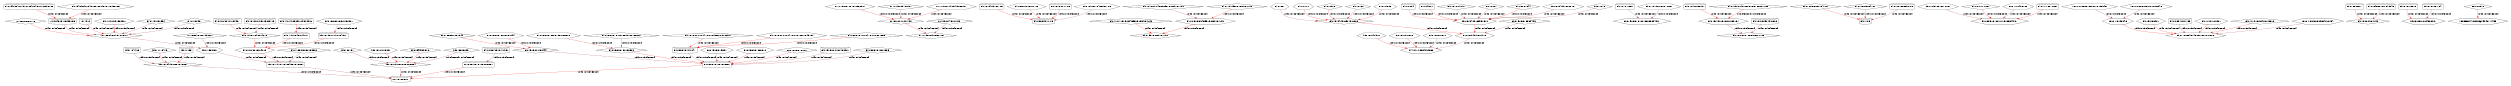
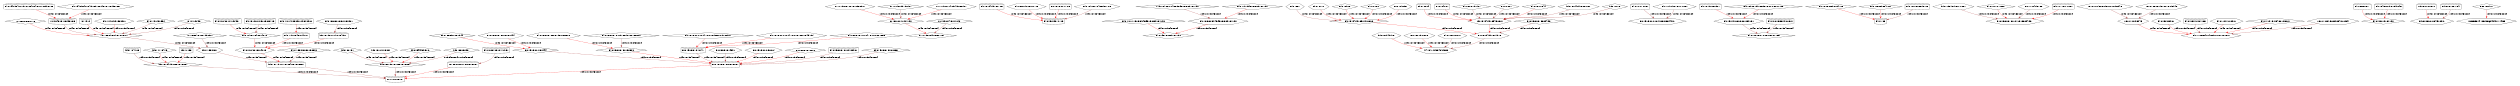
  digraph {
    fontname="DejaVu Sans Mono"
    rankdir=TB
    node [color=black fontname="DejaVu Sans Mono" shape=diamond]
    edge [arrowhead=vee color=red fontname="DejaVu Sans Mono"]
    "ero:EnergyParameter" [shape=cylinder]
    "ero:EnergyTariff"
    "ssn:Property" [shape=cylinder]
    "om:Unit_exponentiation" [shape=hexagon]
    "om:Compound_unit"
    "om:Unit_of_measure"
    "eko:BuildingType" [shape=cylinder]
    "eko:EntityType" [shape=cylinder]
    "eko:FeedInTariff"
    "eko:RenewableGeneratingUnit" [shape=hexagon]
-   "eko:PhotovoltaicGeneratingUnit"
+   "eko:PhotovoltaicGeneratingUnit" [label="unit:PhotovoltaicGeneratingUnit"]
    "eko:GeneratingUnit"
    "ero:BuildingThing" [shape=hexagon]
    "eko:BuildingEquipment"
    "dul:PhysicalObject" [shape=hexagon]
    "eko:Fan" [shape=hexagon]
    "om:Singular_unit"
    "eko:EnergyDemandForecast" [shape=hexagon]
    "eko:EnergyForecast"
    "eko:PVSystem" [shape=cylinder]
    "ero:EnergyProducerFacility" [shape=hexagon]
    "bio:Volume" [shape=cylinder]
    "bio:BuildingParameter"
    "eko:EnergyProductionForecast"
    "eko:Pump" [shape=hexagon]
    "eko:Substation" [shape=cylinder]
    "eko:EquipmentContainer" [shape=hexagon]
    "eko:PowerSystemResource"
    "eko:Roof" [shape=cylinder]
    "bio:BuildingElement" [shape=hexagon]
    "eko:KPI" [shape=cylinder]
    "eko:OperationalKPI"
    "bio:LightingSystem" [shape=hexagon]
    "ero:EnergyConsumerFacility" [shape=hexagon]
    "wo:Temperature"
    "wo:WeatherPhenomenon"
    "bio:Weather" [shape=hexagon]
    "ero:EnergySupply" [shape=cylinder]
    "eko:IndoorComfort" [shape=hexagon]
    "eko:ThermalComfort"
    "bio:EnvironmentalParameter" [shape=cylinder]
    "eko:VisualComfort" [shape=cylinder]
    "mamo:Independent_variable" [shape=hexagon]
    "mamo:Variable" [shape=hexagon]
    "eko:KPICalculationComponent" [shape=hexagon]
    "eko:EnergySupplyFromSiteProduction"
    "bio:Power"
    "bio:EquipmentParameter"
    "ero:EnergyGain" [shape=hexagon]
    "eko:PowerEquipment" [shape=cylinder]
    "eko:WeatherForecast"
    "wo:SolarIrradiance" [shape=cylinder]
    "eko:Battery" [shape=cylinder]
    "eko:StoringUnit"
    "time:Instant" [shape=cylinder]
    "time:TemporalEntity" [shape=hexagon]
    "eko:EquipmentType" [shape=hexagon]
    "wo:Wind" [shape=cylinder]
    "eko:DHWSystem"
    "eko:Equation" [shape=hexagon]
    "bio:Building" [shape=hexagon]
    "eko:DistributedEnergyResource"
    "eko:WindDirection" [shape=hexagon]
    "eko:DatumSource" [shape=cylinder]
    "eko:IndoorHumidity" [shape=cylinder]
    "ero:EnergyType" [shape=cylinder]
    "ero:EnergyDemand" [shape=hexagon]
    "ero:EnergyCost"
    "eko:TacticalKPI"
    "eko:GlobalHorizontalSolarIrradiance" [shape=cylinder]
    "eko:CO2Concentration" [shape=hexagon]
    "bio:IndoorAirQuality" [shape=cylinder]
    "ero:Floor" [shape=cylinder]
    "bio:U-value"
    "bio:Area" [shape=cylinder]
    "eko:EnergySupplyFromExternalGrid" [shape=hexagon]
    "eko:Assumption" [shape=hexagon]
    "eko:Pipe"
    "eko:ExtWindow"
    "ero:Room"
    "eko:WindGeneratingUnit"
    "eko:IndoorTemperature" [shape=cylinder]
    "wo:WeatherCondition"
    "eko:Duct"
    "eko:WorkstationLighting" [shape=cylinder]
    "eko:EnergyProduction" [shape=cylinder]
    "eko:UniversalConstant"
    "eko:ExtWall"
    "eko:GlobalInclined41SolarIrradiance" [shape=hexagon]
    "bio:InputWatts" [shape=hexagon]
    "eko:Non-renewableGeneratingUnit"
    "om:Unit_division"
    "bio:BuildingStorey" [shape=hexagon]
    "ero:EnergyFacility"
    "eko:PhotovoltaicType" [shape=hexagon]
    "eko:WindSpeed"
    "ero:Shade" [shape=hexagon]
    "ero:Appliance" [shape=hexagon]
    "wo:Humidity"
    "-31e35a7f:15d1e619bf2:-7f55" [shape=hexagon]
    "geo:Point"
    "ero:EnergyCostTariff" [shape=hexagon]
    "po:OccupancyParameter" [shape=cylinder]
    "eko:OccupantNumber" [shape=cylinder]
    "eko:EnergySupplyFromStorage"
    "eko:ElectricVehicle" [shape=cylinder]
    "om:Unit_multiplication" [shape=hexagon]
    "mamo:Mathematical_model" [shape=hexagon]
    "eko:WindPowerSystem" [shape=hexagon]
    "ero:Equipment" [shape=hexagon]
    "eko:StrategicKPI" [shape=cylinder]
    "bio:Zone"
    "eko:HVACSystem" [shape=cylinder]
    "eko:EnergyStorage"
    "time:Interval" [shape=cylinder]
    "bio:Efficiency"
    "eko:Occupant" [shape=hexagon]
    "bio:Capacity"
    "mamo:Dependent_variable" [shape=hexagon]
    "ero:EnergyParameter" -> "ssn:Property" [arrowhead=normal label="rdfs:subClassOf"]
    "ero:EnergyTariff" -> "ero:EnergyParameter" [color=brown label="rdfs:subClassOf"]
    "om:Unit_exponentiation" -> "om:Compound_unit" [arrowhead=normal label="rdfs:subClassOf"]
    "om:Compound_unit" -> "om:Unit_of_measure" [label="rdfs:subClassOf"]
    "eko:BuildingType" -> "eko:EntityType" [arrowhead=normal label="rdfs:subClassOf"]
    "eko:FeedInTariff" -> "ero:EnergyTariff" [arrowhead=normal label="rdfs:subClassOf"]
    "eko:RenewableGeneratingUnit" -> "eko:GeneratingUnit" [arrowhead=normal label="rdfs:subClassOf"]
    "eko:PhotovoltaicGeneratingUnit" -> "eko:RenewableGeneratingUnit" [arrowhead=normal color=brown label="rdfs:subClassOf"]
    "ero:BuildingThing" -> "dul:PhysicalObject" [color=brown label="rdfs:subClassOf"]
    "eko:BuildingEquipment" -> "ero:BuildingThing" [label="rdfs:subClassOf"]
    "eko:Fan" -> "eko:BuildingEquipment" [arrowhead=normal color=brown label="rdfs:subClassOf"]
    "om:Singular_unit" -> "om:Unit_of_measure" [color=brown label="rdfs:subClassOf"]
    "eko:EnergyDemandForecast" -> "eko:EnergyForecast" [arrowhead=normal label="rdfs:subClassOf"]
    "eko:EnergyForecast" -> "ero:EnergyParameter" [arrowhead=normal label="rdfs:subClassOf"]
    "eko:PVSystem" -> "ero:EnergyProducerFacility" [color=brown label="rdfs:subClassOf"]
    "bio:Volume" -> "bio:BuildingParameter" [arrowhead=normal color=brown label="rdfs:subClassOf"]
    "bio:BuildingParameter" -> "ssn:Property" [color=brown label="rdfs:subClassOf"]
    "eko:EnergyProductionForecast" -> "eko:EnergyForecast" [arrowhead=normal color=brown label="rdfs:subClassOf"]
    "eko:Pump" -> "eko:BuildingEquipment" [label="rdfs:subClassOf"]
    "eko:Substation" -> "eko:EquipmentContainer" [label="rdfs:subClassOf"]
    "eko:EquipmentContainer" -> "eko:PowerSystemResource" [color=brown label="rdfs:subClassOf"]
    "eko:Roof" -> "bio:BuildingElement" [label="rdfs:subClassOf"]
    "bio:BuildingElement" -> "ero:BuildingThing" [label="rdfs:subClassOf"]
    "eko:OperationalKPI" -> "eko:KPI" [label="rdfs:subClassOf"]
    "bio:LightingSystem" -> "ero:EnergyConsumerFacility" [color=brown label="rdfs:subClassOf"]
    "wo:Temperature" -> "wo:WeatherPhenomenon" [arrowhead=normal label="rdfs:subClassOf"]
    "wo:WeatherPhenomenon" -> "bio:Weather" [arrowhead=normal color=brown label="rdfs:subClassOf"]
    "bio:Weather" -> "bio:EnvironmentalParameter" [color=brown label="rdfs:subClassOf"]
    "ero:EnergySupply" -> "ero:EnergyParameter" [color=brown label="rdfs:subClassOf"]
    "eko:IndoorComfort" -> "bio:EnvironmentalParameter" [arrowhead=normal label="rdfs:subClassOf"]
    "eko:ThermalComfort" -> "eko:IndoorComfort" [label="rdfs:subClassOf"]
    "bio:EnvironmentalParameter" -> "ssn:Property" [color=brown label="rdfs:subClassOf"]
    "eko:VisualComfort" -> "eko:IndoorComfort" [arrowhead=normal label="rdfs:subClassOf"]
    "mamo:Independent_variable" -> "mamo:Variable" [color=brown label="rdfs:subClassOf"]
    "mamo:Variable" -> "eko:KPICalculationComponent" [arrowhead=normal label="rdfs:subClassOf"]
    "eko:EnergySupplyFromSiteProduction" -> "ero:EnergySupply" [label="rdfs:subClassOf"]
    "bio:Power" -> "bio:EquipmentParameter" [arrowhead=normal color=brown label="rdfs:subClassOf"]
    "bio:EquipmentParameter" -> "ssn:Property" [arrowhead=normal color=brown label="rdfs:subClassOf"]
    "ero:EnergyGain" -> "ero:EnergyParameter" [arrowhead=normal color=brown label="rdfs:subClassOf"]
    "eko:PowerEquipment" -> "eko:PowerSystemResource" [color=brown label="rdfs:subClassOf"]
    "eko:WeatherForecast" -> "bio:EnvironmentalParameter" [arrowhead=normal color=brown label="rdfs:subClassOf"]
    "wo:SolarIrradiance" -> "wo:WeatherPhenomenon" [arrowhead=normal color=brown label="rdfs:subClassOf"]
    "eko:Battery" -> "eko:StoringUnit" [arrowhead=normal label="rdfs:subClassOf"]
    "time:Instant" -> "time:TemporalEntity" [label="rdfs:subClassOf"]
    "eko:EquipmentType" -> "eko:EntityType" [label="rdfs:subClassOf"]
    "wo:Wind" -> "wo:WeatherPhenomenon" [label="rdfs:subClassOf"]
    "eko:DHWSystem" -> "ero:EnergyConsumerFacility" [arrowhead=normal label="rdfs:subClassOf"]
    "eko:Equation" -> "eko:KPICalculationComponent" [arrowhead=normal label="rdfs:subClassOf"]
    "bio:Building" -> "dul:PhysicalObject" [label="rdfs:subClassOf"]
-   "eko:DistributedEnergyResource" -> "eko:EquipmentContainer" [label="subClassOf:subClassOf"]
+   "eko:DistributedEnergyResource" -> "eko:EquipmentContainer" [label="rdfs:subClassOf"]
    "eko:WindDirection" -> "wo:WeatherPhenomenon" [arrowhead=normal label="rdfs:subClassOf"]
    "eko:DatumSource" -> "eko:KPICalculationComponent" [color=brown label="rdfs:subClassOf"]
    "eko:IndoorHumidity" -> "eko:ThermalComfort" [label="rdfs:subClassOf"]
    "ero:EnergyType" -> "eko:EntityType" [label="rdfs:subClassOf"]
    "ero:EnergyDemand" -> "ero:EnergyParameter" [arrowhead=normal label="rdfs:subClassOf"]
    "ero:EnergyCost" -> "ero:EnergyParameter" [arrowhead=normal label="rdfs:subClassOf"]
    "eko:TacticalKPI" -> "eko:KPI" [label="rdfs:subClassOf"]
    "eko:GlobalHorizontalSolarIrradiance" -> "wo:SolarIrradiance" [arrowhead=normal label="rdfs:subClassOf"]
    "eko:CO2Concentration" -> "bio:IndoorAirQuality" [color=brown label="rdfs:subClassOf"]
    "bio:IndoorAirQuality" -> "eko:IndoorComfort" [arrowhead=normal label="rdfs:subClassOf"]
    "ero:Floor" -> "bio:BuildingElement" [label="rdfs:subClassOf"]
    "bio:U-value" -> "bio:BuildingParameter" [label="rdfs:subClassOf"]
    "bio:Area" -> "bio:BuildingParameter" [label="rdfs:subClassOf"]
    "eko:EnergySupplyFromExternalGrid" -> "ero:EnergySupply" [label="rdfs:subClassOf"]
    "eko:Assumption" -> "eko:KPICalculationComponent" [arrowhead=normal label="rdfs:subClassOf"]
    "eko:Pipe" -> "eko:BuildingEquipment" [arrowhead=normal label="rdfs:subClassOf"]
    "eko:ExtWindow" -> "bio:BuildingElement" [color=brown label="rdfs:subClassOf"]
    "ero:Room" -> "bio:BuildingElement" [color=brown label="rdfs:subClassOf"]
    "eko:WindGeneratingUnit" -> "eko:RenewableGeneratingUnit" [label="rdfs:subClassOf"]
    "eko:IndoorTemperature" -> "eko:ThermalComfort" [color=brown label="rdfs:subClassOf"]
    "wo:WeatherCondition" -> "bio:Weather" [arrowhead=normal color=brown label="rdfs:subClassOf"]
    "eko:Duct" -> "eko:BuildingEquipment" [arrowhead=normal label="rdfs:subClassOf"]
    "eko:WorkstationLighting" -> "eko:VisualComfort" [label="rdfs:subClassOf"]
    "eko:EnergyProduction" -> "ero:EnergyParameter" [color=brown label="rdfs:subClassOf"]
    "eko:UniversalConstant" -> "eko:KPICalculationComponent" [label="rdfs:subClassOf"]
    "eko:ExtWall" -> "bio:BuildingElement" [label="rdfs:subClassOf"]
    "eko:GlobalInclined41SolarIrradiance" -> "wo:SolarIrradiance" [arrowhead=normal label="rdfs:subClassOf"]
    "bio:InputWatts" -> "bio:EquipmentParameter" [label="rdfs:subClassOf"]
    "eko:Non-renewableGeneratingUnit" -> "eko:GeneratingUnit" [arrowhead=normal label="rdfs:subClassOf"]
    "om:Unit_division" -> "om:Compound_unit" [color=brown label="rdfs:subClassOf"]
    "bio:BuildingStorey" -> "bio:BuildingElement" [color=brown label="rdfs:subClassOf"]
    "ero:EnergyFacility" -> "ero:BuildingThing" [color=brown label="rdfs:subClassOf"]
    "eko:PhotovoltaicType" -> "eko:EntityType" [arrowhead=normal color=brown label="rdfs:subClassOf"]
    "eko:WindSpeed" -> "wo:WeatherPhenomenon" [color=brown label="rdfs:subClassOf"]
    "ero:Shade" -> "eko:BuildingEquipment" [label="rdfs:subClassOf"]
    "ero:Appliance" -> "ero:EnergyConsumerFacility" [color=brown label="rdfs:subClassOf"]
    "wo:Humidity" -> "wo:WeatherPhenomenon" [color=brown label="rdfs:subClassOf"]
    "geo:Point" -> "-31e35a7f:15d1e619bf2:-7f55" [arrowhead=normal label="rdfs:subClassOf"]
    "ero:EnergyCostTariff" -> "ero:EnergyTariff" [arrowhead=normal label="rdfs:subClassOf"]
    "po:OccupancyParameter" -> "ssn:Property" [label="rdfs:subClassOf"]
    "eko:OccupantNumber" -> "po:OccupancyParameter" [arrowhead=normal color=brown label="rdfs:subClassOf"]
    "eko:EnergySupplyFromStorage" -> "ero:EnergySupply" [arrowhead=normal label="rdfs:subClassOf"]
    "eko:ElectricVehicle" -> "eko:StoringUnit" [label="rdfs:subClassOf"]
    "om:Unit_multiplication" -> "om:Compound_unit" [arrowhead=normal label="rdfs:subClassOf"]
    "mamo:Mathematical_model" -> "eko:KPICalculationComponent" [color=brown label="rdfs:subClassOf"]
    "eko:WindPowerSystem" -> "ero:EnergyProducerFacility" [color=brown label="rdfs:subClassOf"]
    "ero:Equipment" -> "dul:PhysicalObject" [arrowhead=normal label="rdfs:subClassOf"]
    "eko:StrategicKPI" -> "eko:KPI" [arrowhead=normal color=brown label="rdfs:subClassOf"]
    "bio:Zone" -> "bio:BuildingElement" [color=brown label="rdfs:subClassOf"]
    "eko:HVACSystem" -> "ero:EnergyConsumerFacility" [arrowhead=normal label="rdfs:subClassOf"]
    "eko:EnergyStorage" -> "ero:EnergyParameter" [color=brown label="rdfs:subClassOf"]
    "time:Interval" -> "time:TemporalEntity" [color=brown label="rdfs:subClassOf"]
    "bio:Efficiency" -> "bio:EquipmentParameter" [arrowhead=normal label="rdfs:subClassOf"]
    "eko:Occupant" -> "dul:PhysicalObject" [arrowhead=normal color=brown label="rdfs:subClassOf"]
    "bio:Capacity" -> "bio:EquipmentParameter" [color=brown label="subClassOf:subClassOf"]
    "mamo:Dependent_variable" -> "mamo:Variable" [color=brown label="rdfs:subClassOf"]
  }
